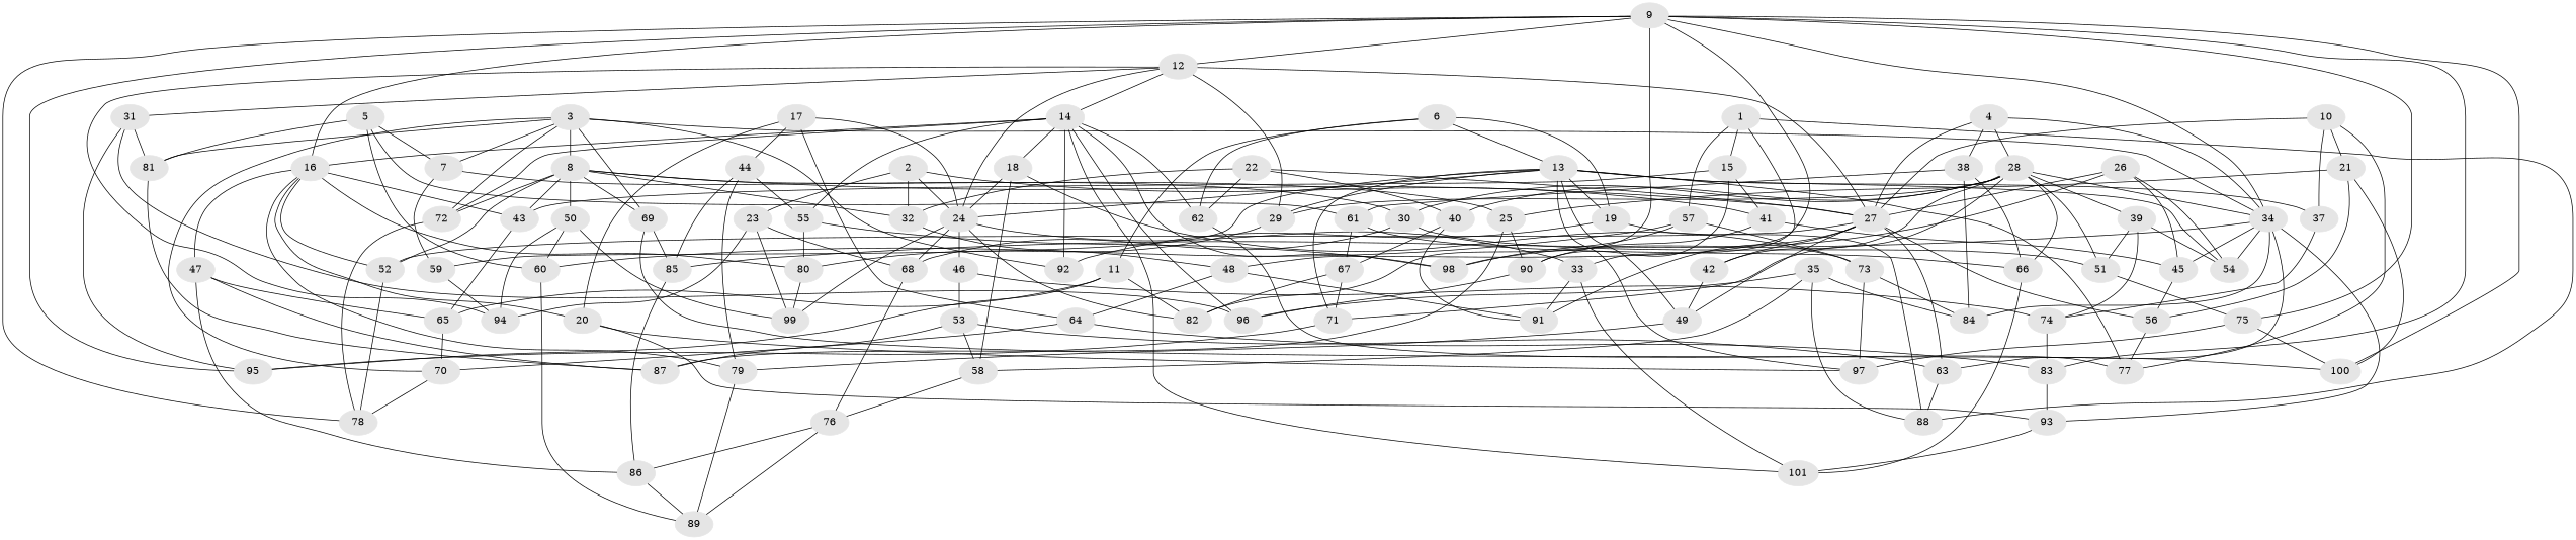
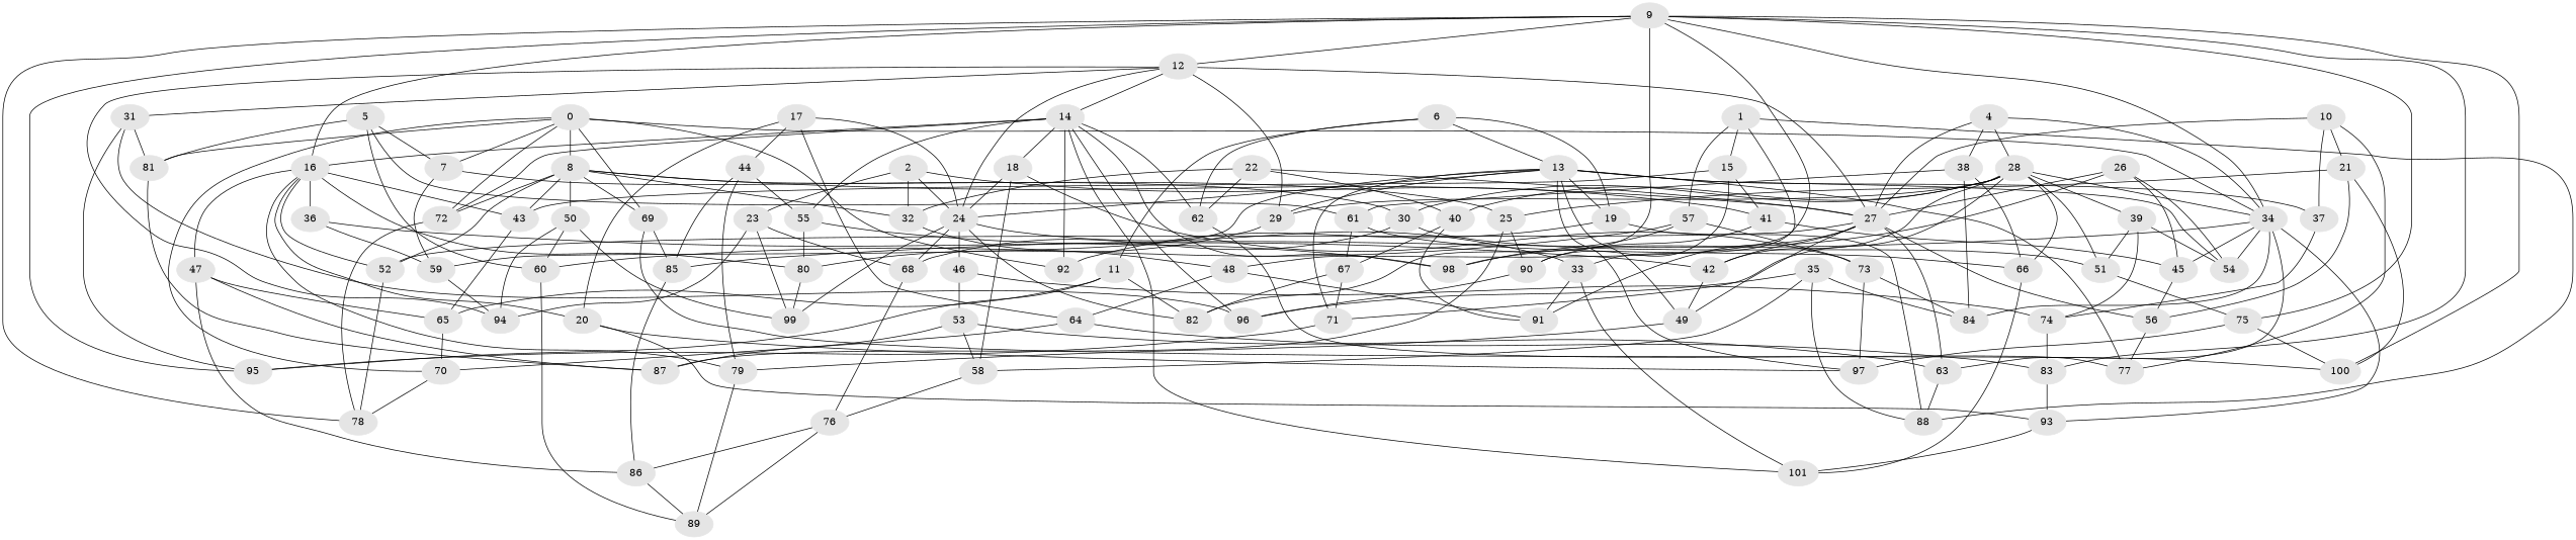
  graph {
    node [color=gray90 style=filled]
    edge [weight=1.0]
    1
    15
    33
    57
    88
    41
    43
    90
    101
    91
    60
    98
    73
    2
    23
    24
    32
    94
    68
    99
    82
    46
    48
    45
-   3
+   3 [label=0]
    7
    8
    34
    69
    70
    72
    81
    92
    30
    59
    27
    25
    50
    52
    54
    93
    63
    84
    85
    100
    78
    87
    4
    28
    38
    49
    56
    42
    29
    71
    40
    39
    51
    66
    61
    5
    89
    67
    6
    11
    13
    19
    62
    95
    65
    37
    77
    97
    9
    12
    16
    75
    83
    14
    31
    20
+   36
    47
    79
    80
    64
    10
    21
    74
    18
    55
    96
    58
    86
    17
    44
    76
    22
    53
    26
    35
    1 -- 15
    1 -- 33
    1 -- 57
    1 -- 88
    15 -- 41
    15 -- 43
    15 -- 90
    33 -- 101
    33 -- 91
    57 -- 60
    57 -- 98
    57 -- 73
    41 -- 90
    41 -- 45
    43 -- 65
    90 -- 96
    60 -- 89
    73 -- 84
    73 -- 97
    2 -- 41
    2 -- 23
    2 -- 24
    2 -- 32
    23 -- 94
    23 -- 68
    23 -- 99
    24 -- 33
    24 -- 68
    24 -- 99
    24 -- 82
    24 -- 46 [weight=2.0]
    32 -- 48
    68 -- 76
    46 -- 74
    46 -- 53
    48 -- 91
    48 -- 64
    45 -- 56
    3 -- 7
    3 -- 8 [weight=2.0]
    3 -- 34
    3 -- 69
    3 -- 70
    3 -- 72
    3 -- 81
    3 -- 92 [weight=2.0]
    7 -- 30
    7 -- 59
    8 -- 43
    8 -- 32
    8 -- 69
    8 -- 72
    8 -- 27
    8 -- 25
    8 -- 50
    8 -- 52
    34 -- 45
    34 -- 54
    34 -- 93
    34 -- 63
    34 -- 84
    34 -- 85
    69 -- 85
    69 -- 100
    70 -- 78
    72 -- 78
    81 -- 87
    30 -- 68
    30 -- 51
    59 -- 94
    27 -- 91
    27 -- 52
    27 -- 63
    27 -- 49
    27 -- 56
    27 -- 42
    25 -- 90
    25 -- 87
    50 -- 60
    50 -- 94
    50 -- 99
    52 -- 78
    93 -- 101
    63 -- 88
    85 -- 86
    4 -- 34
    4 -- 27
    4 -- 28
    4 -- 38
    28 -- 34
    28 -- 30
    28 -- 42
    28 -- 29
    28 -- 71
    28 -- 40
    28 -- 39
    28 -- 51
    28 -- 66
    38 -- 84
    38 -- 66
    38 -- 61
    49 -- 79
    56 -- 77
    42 -- 49
    29 -- 80
    71 -- 95
    40 -- 91
    40 -- 67
    39 -- 54
    39 -- 51
    39 -- 74
    51 -- 75
    66 -- 101
    61 -- 66
    61 -- 67
    5 -- 60
    5 -- 7
    5 -- 81
    5 -- 61
    67 -- 82
    67 -- 71
    6 -- 11
    6 -- 13
    6 -- 19
    6 -- 62
    11 -- 82
    11 -- 95
    11 -- 65
    13 -- 24
    13 -- 59
    13 -- 54
    13 -- 49
    13 -- 29
    13 -- 71
    13 -- 19
    13 -- 37 [weight=2.0]
    13 -- 77
    13 -- 97
    19 -- 88
    19 -- 92
    62 -- 77
    65 -- 70
    37 -- 74
    9 -- 82
    9 -- 48
    9 -- 34
    9 -- 100
    9 -- 78
    9 -- 95
    9 -- 12 [weight=2.0]
    9 -- 16
    9 -- 75
    9 -- 83
    12 -- 24
    12 -- 94
    12 -- 27
    12 -- 29
    12 -- 14
    12 -- 31
    16 -- 43
    16 -- 52
    16 -- 20
+   16 -- 36 [weight=2.0]
    16 -- 47
    16 -- 79
    16 -- 80
    75 -- 100
    75 -- 97
    83 -- 93
    14 -- 101
    14 -- 98
    14 -- 72
    14 -- 92
    14 -- 62
    14 -- 16
    14 -- 18
    14 -- 55
    14 -- 96
    31 -- 81
    31 -- 95
    31 -- 96
    20 -- 93
    20 -- 97
+   36 -- 59
+   36 -- 42
    47 -- 87
    47 -- 65
    47 -- 86
    79 -- 89
    80 -- 99
    64 -- 70
    64 -- 83
    10 -- 27
    10 -- 37
    10 -- 77
    10 -- 21
    21 -- 25
    21 -- 100
    21 -- 56
    74 -- 83
    18 -- 73
    18 -- 24
    18 -- 58
    55 -- 98
    55 -- 80
    58 -- 76
    86 -- 89
    17 -- 24
    17 -- 20
    17 -- 64
    17 -- 44
    44 -- 85
    44 -- 79
    44 -- 55
    76 -- 89
    76 -- 86
    22 -- 32
    22 -- 27
    22 -- 40
    22 -- 62
    53 -- 63
    53 -- 87
    53 -- 58
    26 -- 98
    26 -- 45
    26 -- 27
    26 -- 54
    35 -- 88
    35 -- 84
    35 -- 96
    35 -- 58
  }
